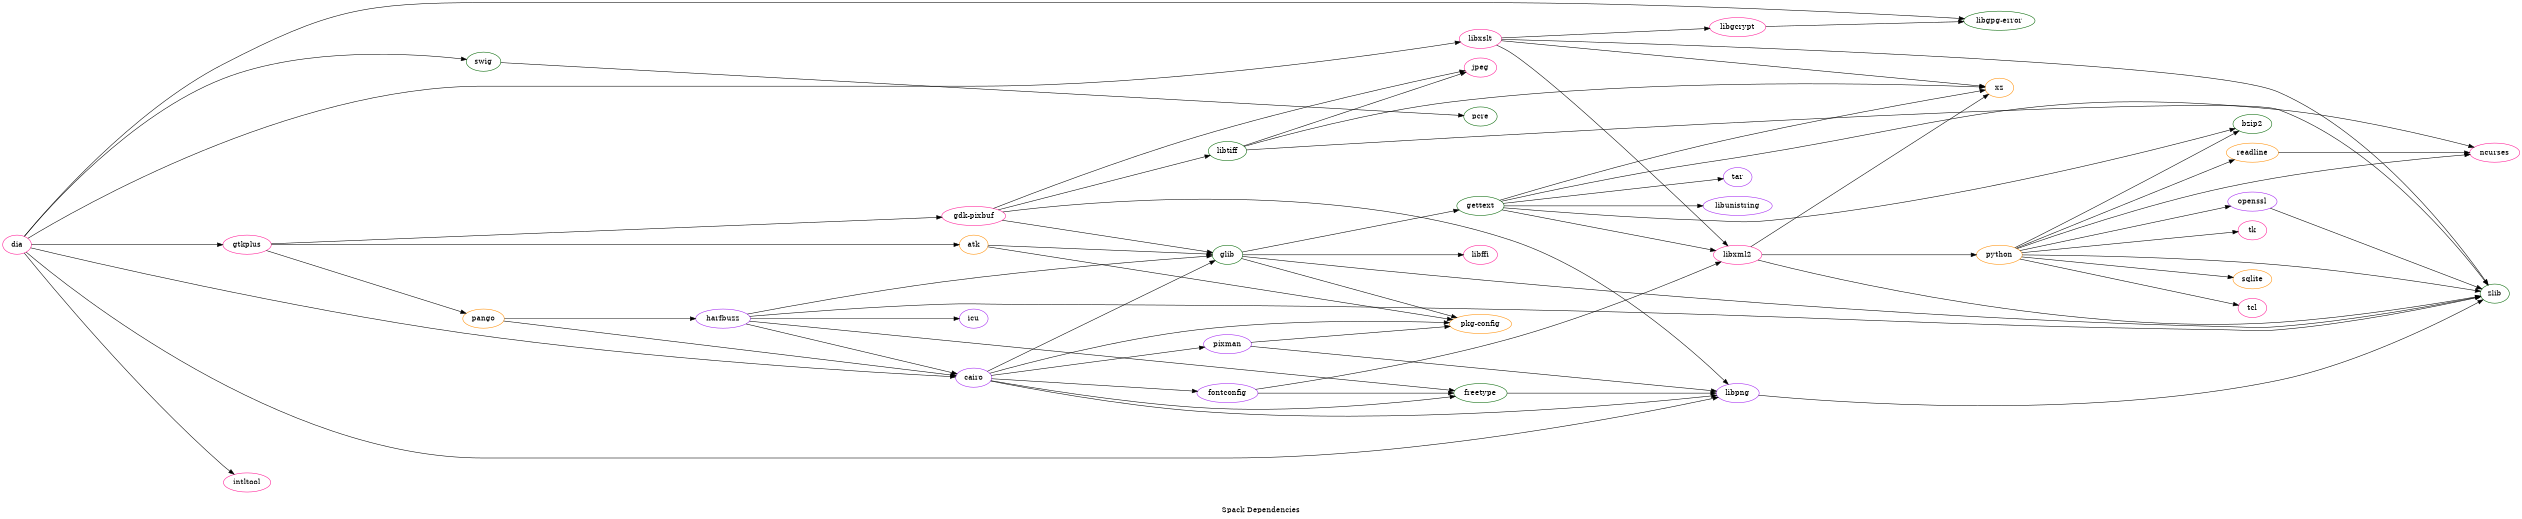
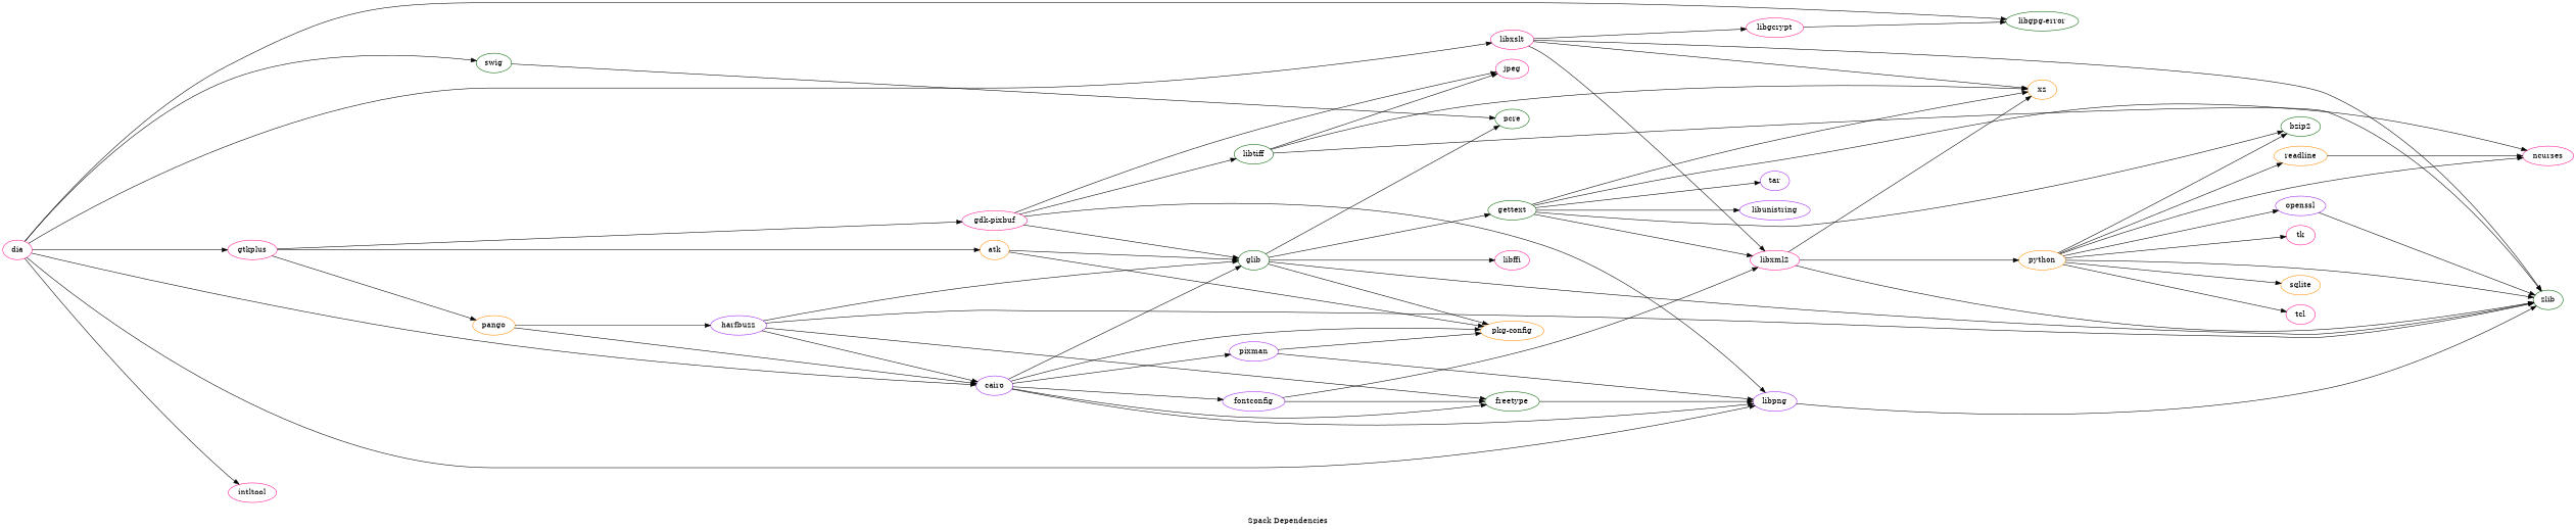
  digraph {
    label="Spack Dependencies"
    labelloc=b
    rankdir=LR
    ranksep=5
    node [color=deeppink]
    n1 [color=purple label=openssl]
    n2 [color=darkgreen label=zlib]
    n3 [label=ncurses]
    n4 [color=darkgreen label=swig]
    n5 [color=darkgreen label=pcre]
    n6 [color=darkorange label=atk]
    n7 [color=darkorange label="pkg-config"]
    n8 [color=darkgreen label=glib]
    n9 [color=darkgreen label=gettext]
    n10 [label=libffi]
    n11 [color=purple label=libpng]
    n12 [label=libxml2]
    n13 [color=darkorange label=xz]
    n14 [color=darkgreen label=bzip2]
    tar [color=purple]
    libunistring [color=purple]
    n17 [label=libxslt]
    n18 [label=libgcrypt]
    n19 [color=darkorange label=python]
    n20 [color=darkgreen label="libgpg-error"]
    n21 [color=darkorange label=readline]
    n22 [label=dia]
    n23 [color=purple label=cairo]
    n24 [label=gtkplus]
    n25 [label=intltool]
    n26 [color=darkgreen label=freetype]
    n27 [color=purple label=pixman]
    n28 [color=purple label=fontconfig]
    n29 [color=darkorange label=pango]
    n30 [label="gdk-pixbuf"]
    n31 [color=darkorange label=sqlite]
    tcl
    tk
    n34 [color=darkgreen label=libtiff]
    n35 [label=jpeg]
-   n36 [color=purple label=icu]
    n37 [color=purple label=harfbuzz]
    n1 -> n2
    n4 -> n5
    n6 -> n7
    n6 -> n8
    n8 -> n2
+   n8 -> n5
    n8 -> n7
    n8 -> n9
    n8 -> n10
    n9 -> n3
    n9 -> n12
    n9 -> n13
    n9 -> n14
    n9 -> tar
    n9 -> libunistring
    n11 -> n2
    n12 -> n2
    n12 -> n13
    n12 -> n19
    n17 -> n2
    n17 -> n12
    n17 -> n13
    n17 -> n18
    n18 -> n20
    n19 -> n1
    n19 -> n2
    n19 -> n3
    n19 -> n14
    n19 -> n21
    n19 -> n31
    n19 -> tcl
    n19 -> tk
    n21 -> n3
    n22 -> n4
    n22 -> n11
    n22 -> n17
    n22 -> n20
    n22 -> n23
    n22 -> n24
    n22 -> n25
    n23 -> n7
    n23 -> n8
    n23 -> n11
    n23 -> n26
    n23 -> n27
    n23 -> n28
    n24 -> n6
    n24 -> n29
    n24 -> n30
    n26 -> n11
    n27 -> n7
    n27 -> n11
    n28 -> n12
    n28 -> n26
    n29 -> n23
    n29 -> n37
    n30 -> n8
    n30 -> n11
    n30 -> n34
    n30 -> n35
    n34 -> n2
    n34 -> n13
    n34 -> n35
    n37 -> n2
    n37 -> n8
    n37 -> n23
    n37 -> n26
-   n37 -> n36
  }
